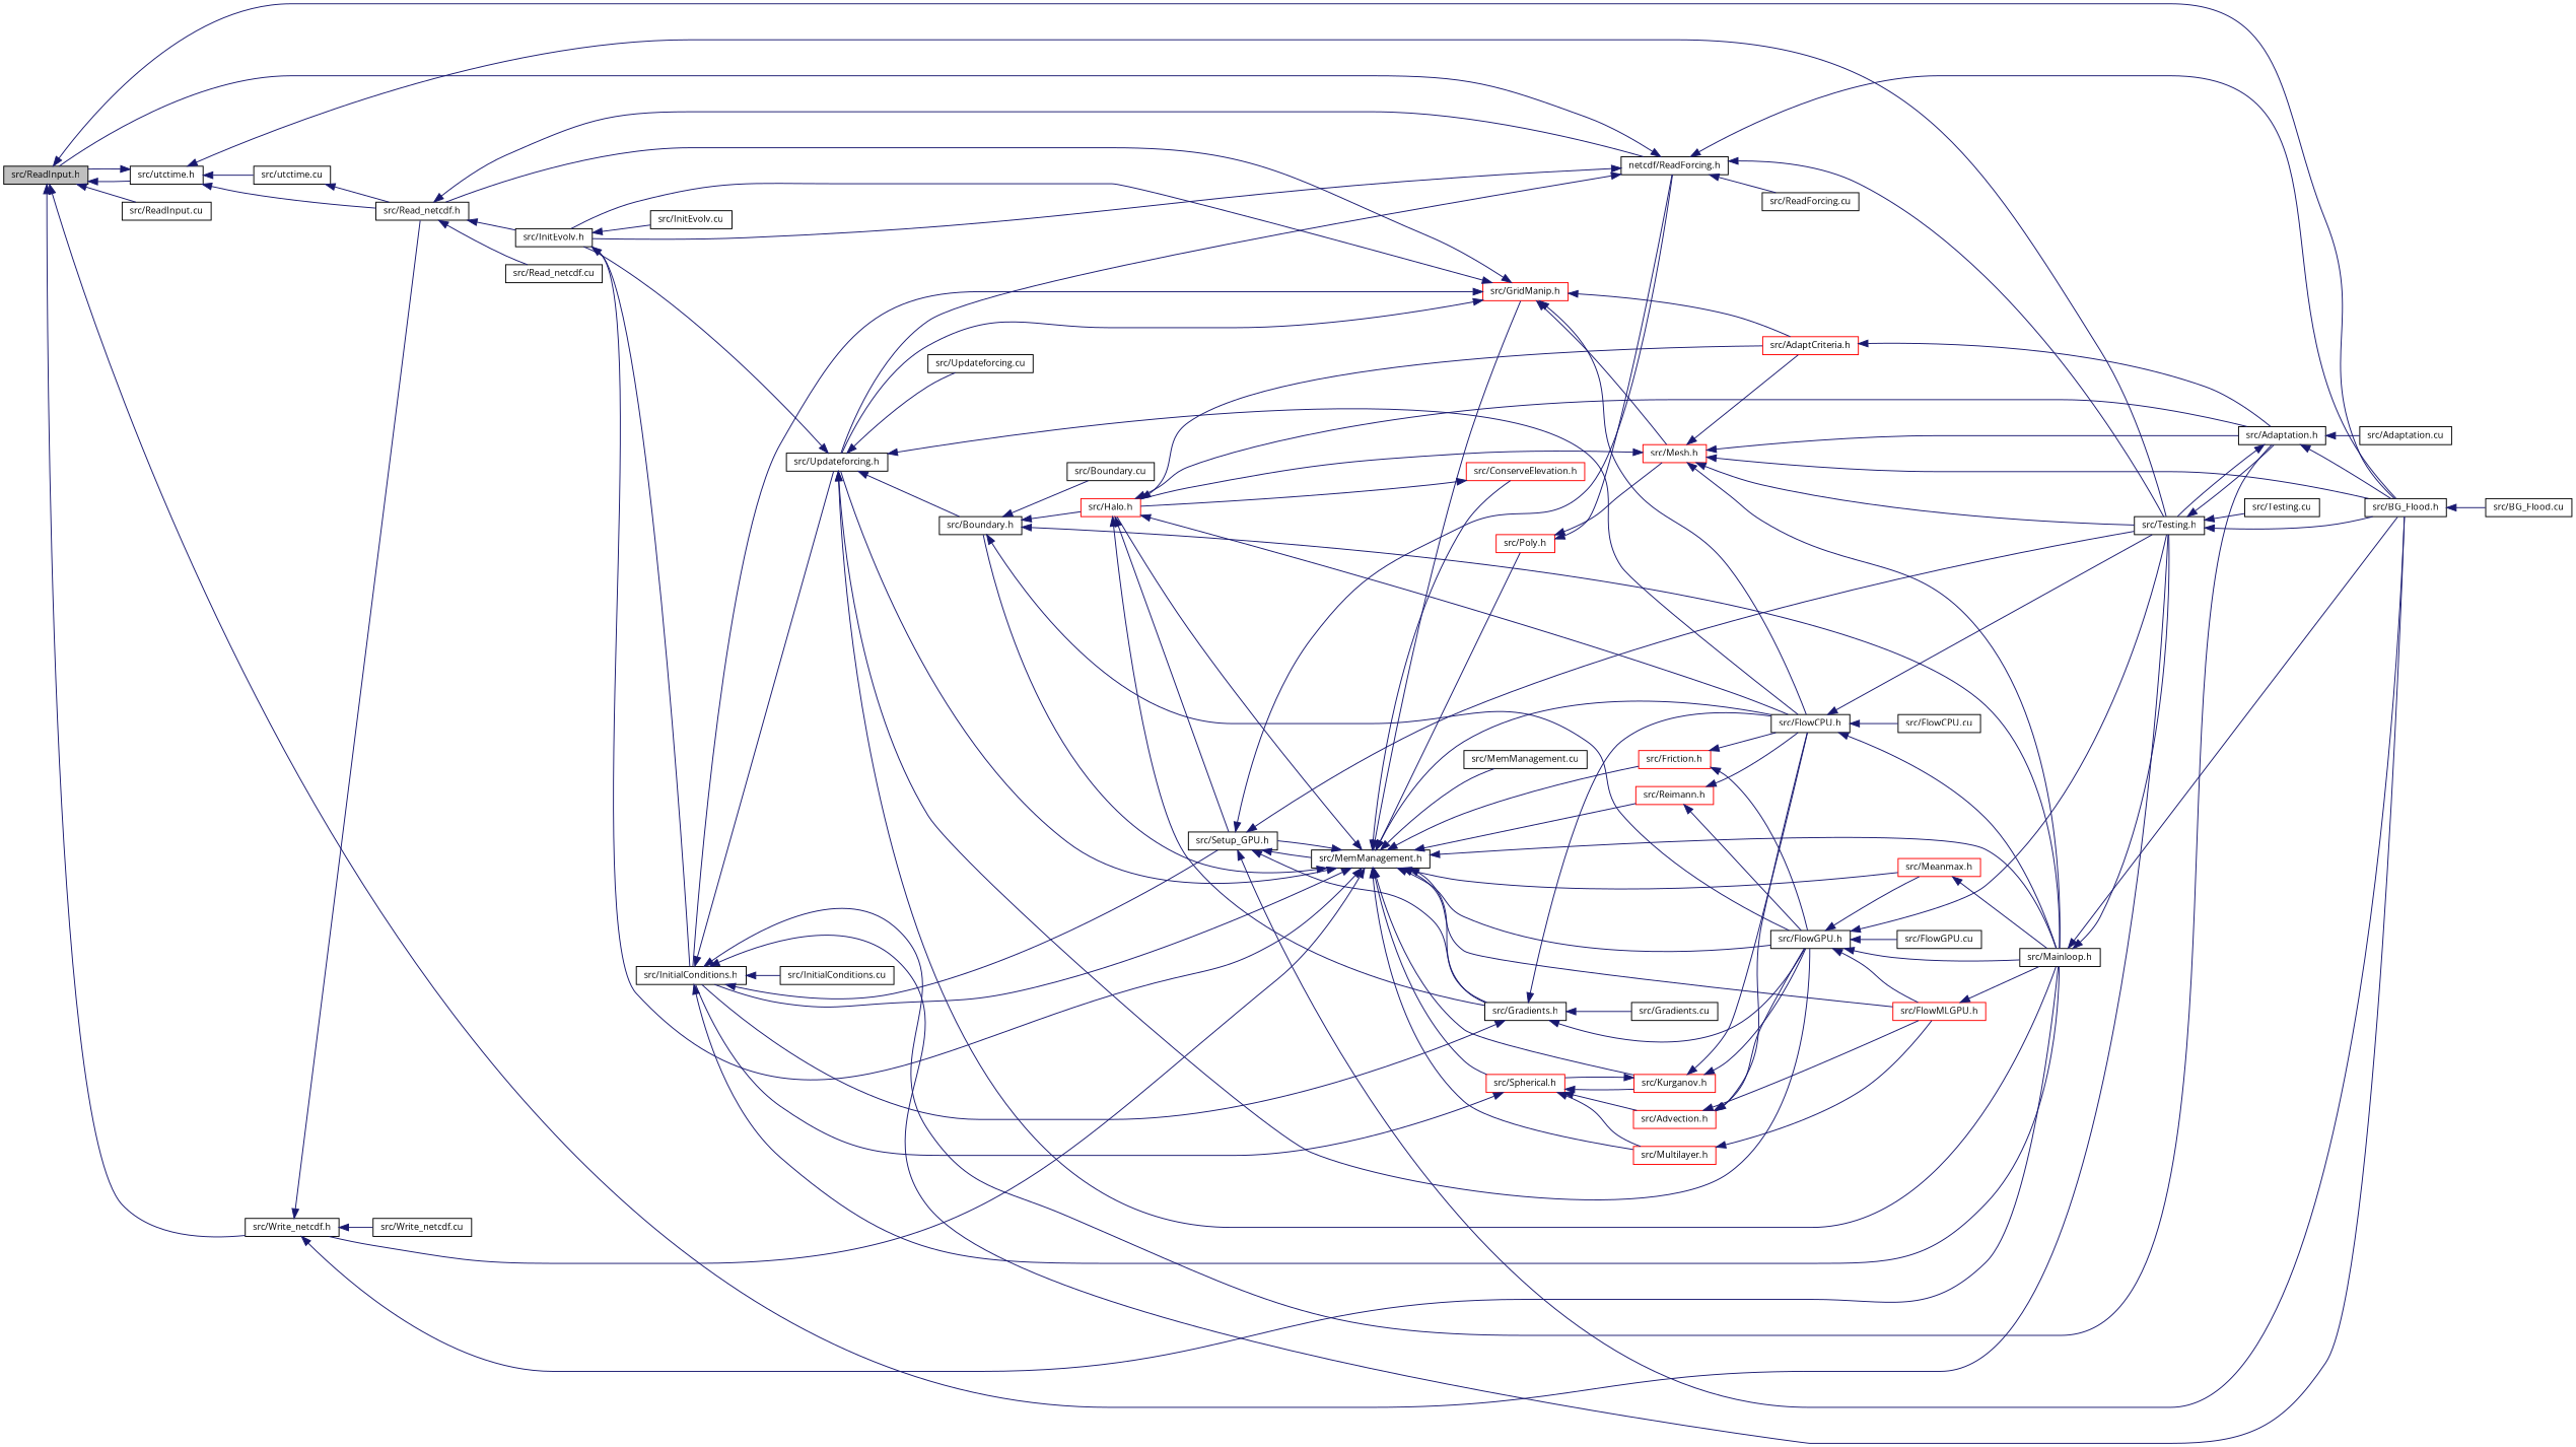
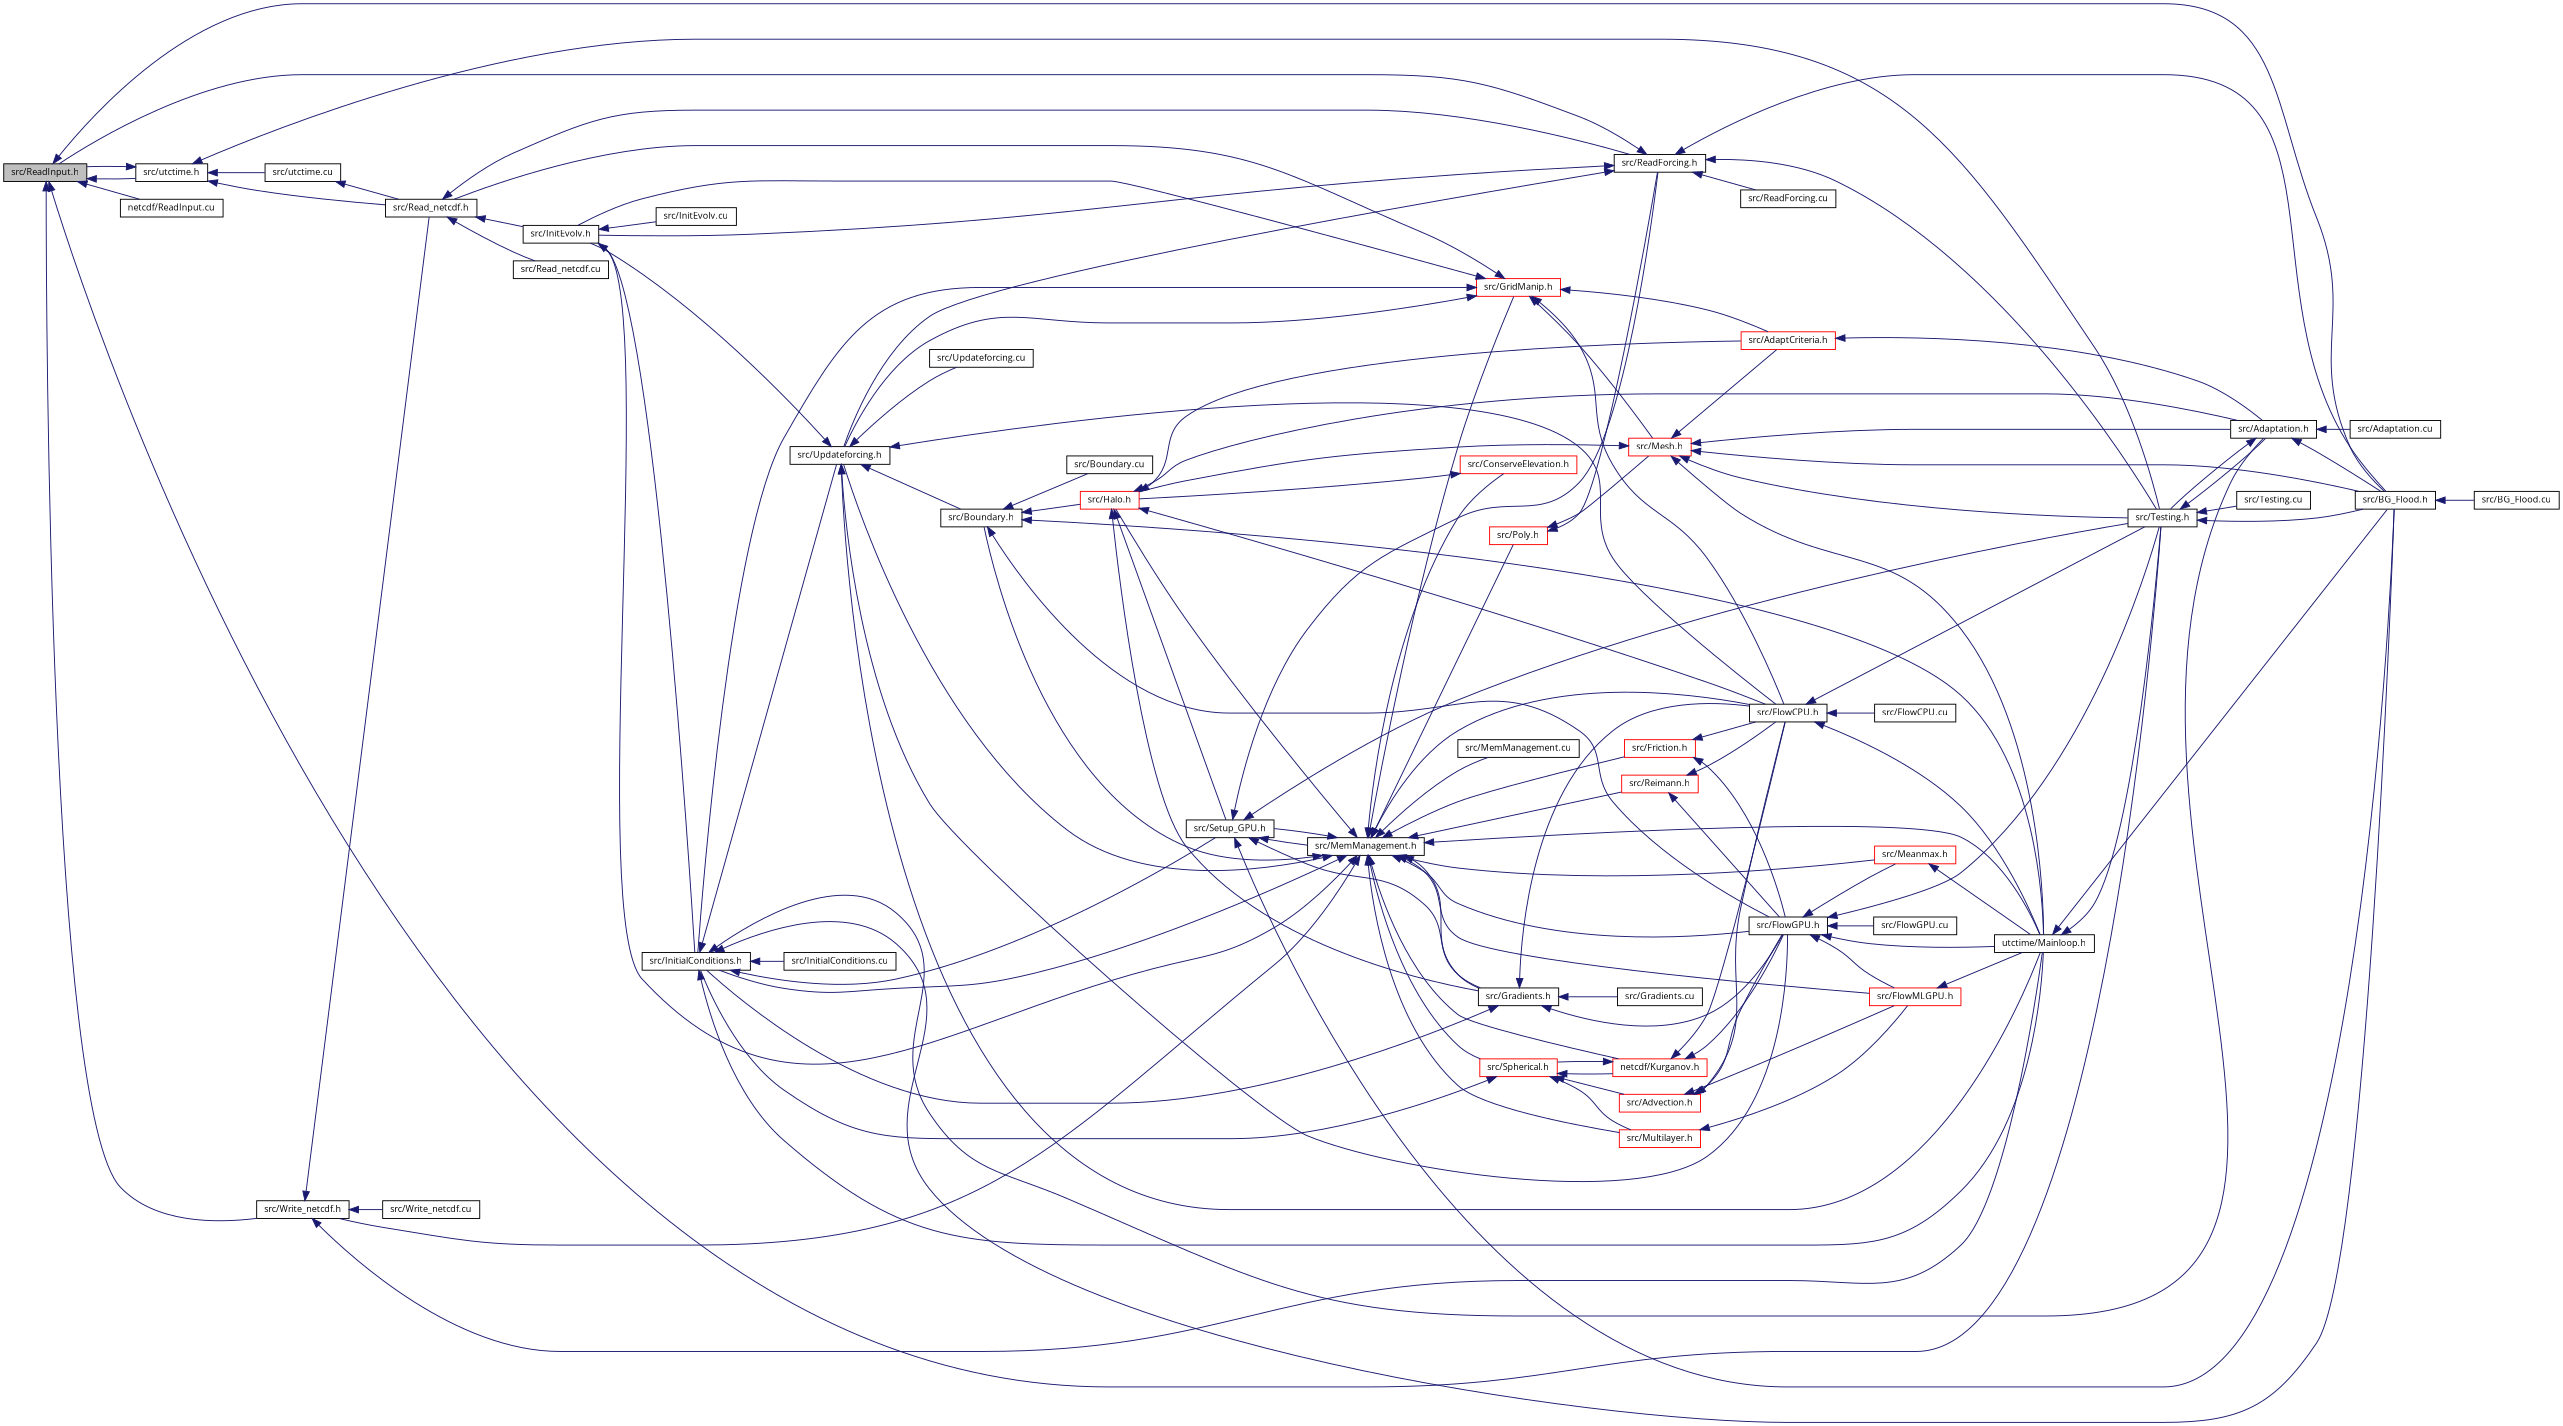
  digraph {
    fontname="Open Sans"
    rankdir=LR
    node [color=black fillcolor=white fontname="Open Sans" fontsize=10 shape=record style=filled]
    edge [color=midnightblue dir=back fontname="Open Sans" fontsize=10 labelfontname=Helvetica labelfontsize=10 style=solid]
    n1 [fillcolor=grey75 fontcolor=black height=0.2 label="src/ReadInput.h" width=0.4]
    n2 [height=0.2 label="src/BG_Flood.h" width=0.4]
    n3 [height=0.2 label="src/Testing.h" width=0.4]
    n4 [height=0.2 label="src/Write_netcdf.h" width=0.4]
-   n5 [height=0.2 label="src/ReadInput.cu" width=0.4]
+   n5 [height=0.2 label="netcdf/ReadInput.cu" width=0.4]
    n6 [height=0.2 label="src/utctime.h" width=0.4]
    n7 [height=0.2 label="src/BG_Flood.cu" width=0.4]
    n8 [height=0.2 label="src/Read_netcdf.h" width=0.4]
    n9 [height=0.2 label="src/InitEvolv.h" width=0.4]
-   n10 [height=0.2 label="netcdf/ReadForcing.h" width=0.4]
+   n10 [height=0.2 label="src/ReadForcing.h" width=0.4]
    n11 [height=0.2 label="src/Read_netcdf.cu" width=0.4]
    n12 [height=0.2 label="src/Adaptation.h" width=0.4]
    n13 [height=0.2 label="src/Testing.cu" width=0.4]
-   n14 [height=0.2 label="src/Mainloop.h" width=0.4]
+   n14 [height=0.2 label="utctime/Mainloop.h" width=0.4]
    n15 [height=0.2 label="src/Write_netcdf.cu" width=0.4]
    n16 [height=0.2 label="src/utctime.cu" width=0.4]
    n17 [height=0.2 label="src/InitEvolv.cu" width=0.4]
    n18 [height=0.2 label="src/InitialConditions.h" width=0.4]
    n19 [height=0.2 label="src/Updateforcing.h" width=0.4]
    n20 [height=0.2 label="src/ReadForcing.cu" width=0.4]
    n21 [height=0.2 label="src/InitialConditions.cu" width=0.4]
    n22 [height=0.2 label="src/Setup_GPU.h" width=0.4]
    n23 [height=0.2 label="src/Adaptation.cu" width=0.4]
    n24 [height=0.2 label="src/Gradients.h" width=0.4]
    n25 [height=0.2 label="src/MemManagement.h" width=0.4]
    n26 [height=0.2 label="src/FlowCPU.h" width=0.4]
    n27 [height=0.2 label="src/FlowGPU.h" width=0.4]
    n28 [height=0.2 label="src/Boundary.h" width=0.4]
    n29 [height=0.2 label="src/Updateforcing.cu" width=0.4]
    n30 [height=0.2 label="src/Gradients.cu" width=0.4]
    n31 [color=red height=0.2 label="src/FlowMLGPU.h" width=0.4]
    n32 [color=red height=0.2 label="src/Meanmax.h" width=0.4]
    n33 [color=red height=0.2 label="src/Halo.h" width=0.4]
    n34 [color=red height=0.2 label="src/ConserveElevation.h" width=0.4]
    n35 [color=red height=0.2 label="src/Friction.h" width=0.4]
    n36 [color=red height=0.2 label="src/GridManip.h" width=0.4]
-   n37 [color=red height=0.2 label="src/Kurganov.h" width=0.4]
+   n37 [color=red height=0.2 label="netcdf/Kurganov.h" width=0.4]
    n38 [color=red height=0.2 label="src/Spherical.h" width=0.4]
    n39 [color=red height=0.2 label="src/Multilayer.h" width=0.4]
    n40 [height=0.2 label="src/MemManagement.cu" width=0.4]
    n41 [color=red height=0.2 label="src/Poly.h" width=0.4]
    n42 [color=red height=0.2 label="src/Reimann.h" width=0.4]
    n43 [height=0.2 label="src/FlowCPU.cu" width=0.4]
    n44 [height=0.2 label="src/FlowGPU.cu" width=0.4]
    n45 [color=red height=0.2 label="src/Advection.h" width=0.4]
    n46 [height=0.2 label="src/Boundary.cu" width=0.4]
    n47 [color=red height=0.2 label="src/AdaptCriteria.h" width=0.4]
    n48 [color=red height=0.2 label="src/Mesh.h" width=0.4]
    n1 -> n2
    n1 -> n3
    n1 -> n4
    n1 -> n5
    n1 -> n6
    n2 -> n7
    n3 -> n2
    n3 -> n12
    n3 -> n13
    n4 -> n8
    n4 -> n14
    n4 -> n15
    n6 -> n1
    n6 -> n3
    n6 -> n8
    n6 -> n16
    n8 -> n9
    n8 -> n10
    n8 -> n11
    n9 -> n17
    n9 -> n18
    n10 -> n1
    n10 -> n2
    n10 -> n3
    n10 -> n9
    n10 -> n19
    n10 -> n20
    n12 -> n2
    n12 -> n3
    n12 -> n23
    n14 -> n2
    n14 -> n3
    n16 -> n8
    n18 -> n2
    n18 -> n12
    n18 -> n14
    n18 -> n19
    n18 -> n21
    n18 -> n22
    n19 -> n9
    n19 -> n14
    n19 -> n26
    n19 -> n27
    n19 -> n28
    n19 -> n29
    n22 -> n2
    n22 -> n3
    n22 -> n10
    n22 -> n24
    n22 -> n25
    n24 -> n18
    n24 -> n26
    n24 -> n27
    n24 -> n30
    n25 -> n4
    n25 -> n9
    n25 -> n14
    n25 -> n18
    n25 -> n19
    n25 -> n22
    n25 -> n24
    n25 -> n26
    n25 -> n27
    n25 -> n28
    n25 -> n31
    n25 -> n32
    n25 -> n33
    n25 -> n34
    n25 -> n35
    n25 -> n36
    n25 -> n37
    n25 -> n38
    n25 -> n39
    n25 -> n40
    n25 -> n41
    n25 -> n42
    n26 -> n3
    n26 -> n14
    n26 -> n43
    n27 -> n3
    n27 -> n14
    n27 -> n31
    n27 -> n32
    n27 -> n44
    n28 -> n14
    n28 -> n27
    n28 -> n33
    n28 -> n46
    n31 -> n14
    n32 -> n14
    n33 -> n12
    n33 -> n22
    n33 -> n24
    n33 -> n26
    n33 -> n47
    n34 -> n33
    n35 -> n26
    n35 -> n27
    n36 -> n8
    n36 -> n9
    n36 -> n18
    n36 -> n19
    n36 -> n26
    n36 -> n47
    n36 -> n48
    n37 -> n26
    n37 -> n27
    n37 -> n38
    n38 -> n18
    n38 -> n37
    n38 -> n39
    n38 -> n45
    n39 -> n31
    n41 -> n10
    n41 -> n48
    n42 -> n26
    n42 -> n27
    n45 -> n26
    n45 -> n27
    n45 -> n31
    n47 -> n12
    n48 -> n2
    n48 -> n3
    n48 -> n12
    n48 -> n14
    n48 -> n33
    n48 -> n47
  }
